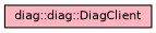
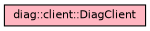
  digraph {
    rankdir=TB
-   n1 [color=black fillcolor=lightpink fontname=Helvetica fontsize=10 height=0.2 label="diag::diag::DiagClient" shape=record style=filled width=0.4]
+   n1 [color=black fillcolor=lightpink fontname=Helvetica fontsize=10 height=0.2 label="diag::client::DiagClient" shape=record style=filled width=0.4]
  }
